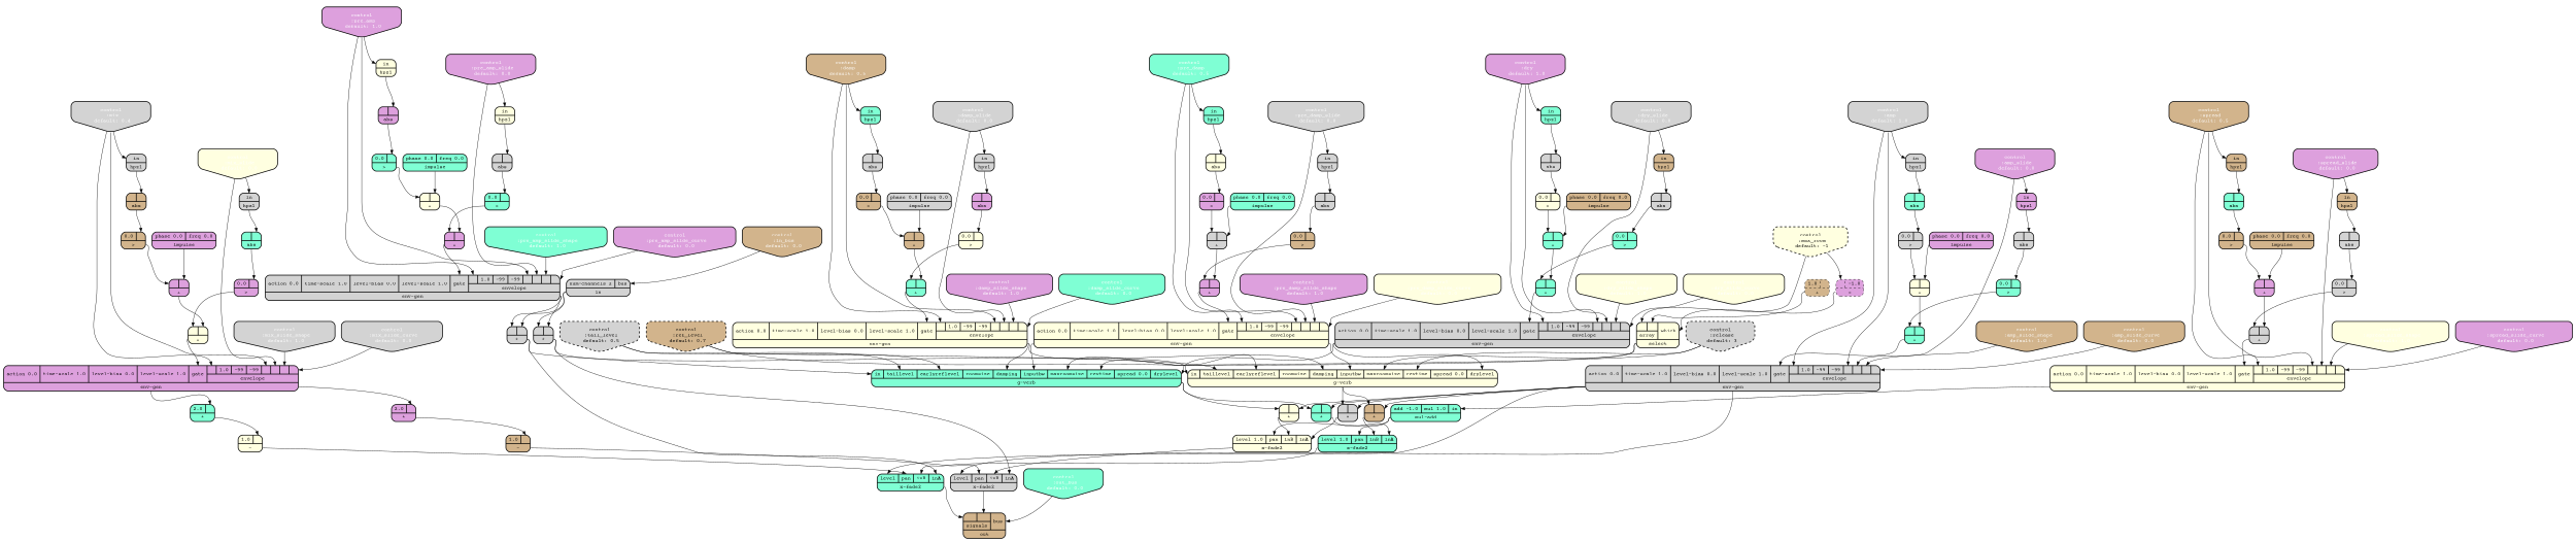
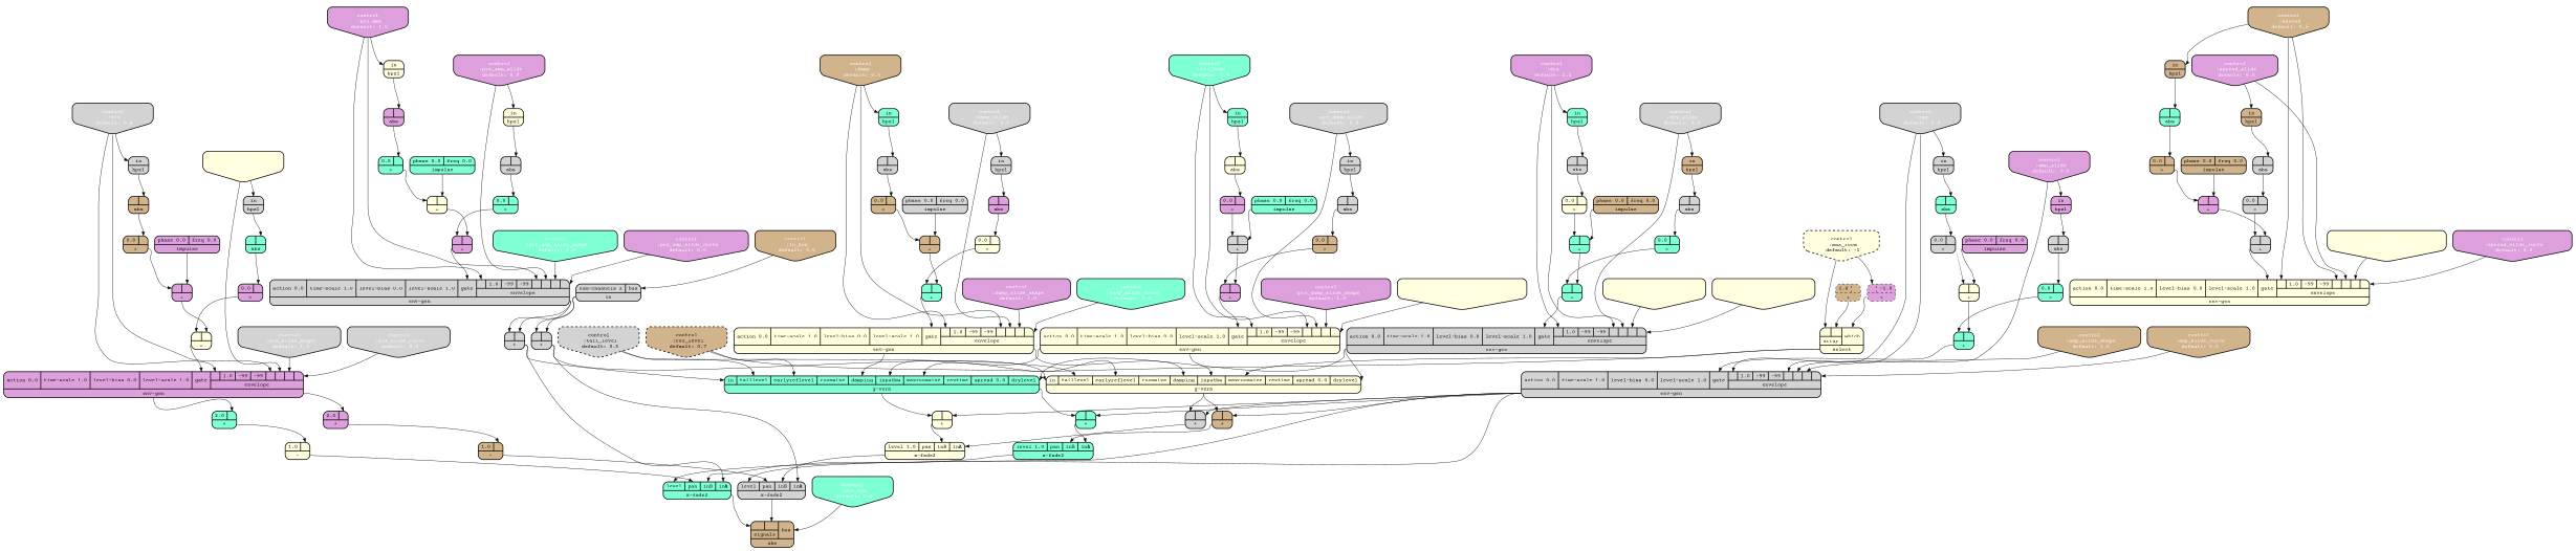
  digraph {
    fontname="Courier Prime"
    node [fillcolor=lightgrey fontname="Courier Prime" rankdir=LR shape=record style="bold, rounded,filled"]
    edge [fontname="Courier Prime" headport=a tailport=__UG_NAME__]
    n1 [label="{{ <b> |<a> } |<__UG_NAME__>* }" style="filled, bold, rounded"]
    n2 [fillcolor=aquamarine label="{{ <in> in|<taillevel> taillevel|<earlyreflevel> earlyreflevel|<roomsize> roomsize|<damping> damping|<inputbw> inputbw|<maxroomsize> maxroomsize|<revtime> revtime|<spread> spread 0.0|<drylevel> drylevel} |<__UG_NAME__>g-verb }" style="filled, bold, rounded"]
    n3 [fillcolor=aquamarine label="{{ <level> level|<pan> pan|<inb> inB|<ina> inA} |<__UG_NAME__>x-fade2 }" style="filled, bold, rounded"]
    n4 [fillcolor=lightyellow label="{{ <b> |<a> } |<__UG_NAME__>* }" style="filled, bold, rounded"]
    n5 [fillcolor=aquamarine label="{{ <b> |<a> } |<__UG_NAME__>* }" style="filled, bold, rounded"]
-   n6 [fillcolor=tan label="{{ {{<signals___x____fade2___0>|<signals___x____fade2___1>}|signals}|<bus> bus} |<__UG_NAME__>out }" style="filled, bold, rounded"]
+   n6 [fillcolor=tan label="{{ {{<signals___x____fade2___0>|<signals___x____fade2___1>}|signals}|<bus> bus} |<__UG_NAME__>abs }" style="filled, bold, rounded"]
    n7 [fillcolor=lightyellow label="{{ <level> level 1.0|<pan> pan|<inb> inB|<ina> inA} |<__UG_NAME__>x-fade2 }" style="filled, bold, rounded"]
    n8 [label="{{ <level> level|<pan> pan|<inb> inB|<ina> inA} |<__UG_NAME__>x-fade2 }" style="filled, bold, rounded"]
    n9 [fillcolor=aquamarine label="{{ <b> 2.0|<a> } |<__UG_NAME__>* }"]
    n10 [fillcolor=lightyellow label="{{ <b> 1.0|<a> } |<__UG_NAME__>- }"]
    n11 [fillcolor=plum label="{{ <b> 2.0|<a> } |<__UG_NAME__>* }"]
    n12 [fillcolor=tan label="{{ <b> 1.0|<a> } |<__UG_NAME__>- }"]
    n13 [label="{{ <b> |<a> } |<__UG_NAME__>* }" style="filled, bold, rounded"]
    n14 [fillcolor=lightyellow label="{{ <in> in|<taillevel> taillevel|<earlyreflevel> earlyreflevel|<roomsize> roomsize|<damping> damping|<inputbw> inputbw|<maxroomsize> maxroomsize|<revtime> revtime|<spread> spread 0.0|<drylevel> drylevel} |<__UG_NAME__>g-verb }" style="filled, bold, rounded"]
    n15 [fillcolor=tan label="{{ <b> |<a> } |<__UG_NAME__>* }" style="filled, bold, rounded"]
    n16 [label="{{ <b> |<a> } |<__UG_NAME__>* }" style="filled, bold, rounded"]
    n17 [fillcolor=aquamarine label="{{ <level> level 1.0|<pan> pan|<inb> inB|<ina> inA} |<__UG_NAME__>x-fade2 }" style="filled, bold, rounded"]
    n18 [fillcolor=lightyellow label="{{ <b> |<a> } |<__UG_NAME__>+ }"]
    n19 [fillcolor=aquamarine label="{{ <b> |<a> } |<__UG_NAME__>+ }"]
    n20 [label="{{ <action> action 0.0|<time____scale> time-scale 1.0|<level____bias> level-bias 0.0|<level____scale> level-scale 1.0|<gate> gate|{{<envelope___control___0>|1.0|-99|-99|<envelope___control___4>|<envelope___control___5>|<envelope___control___6>|<envelope___control___7>}|envelope}} |<__UG_NAME__>env-gen }"]
    n21 [fillcolor=lightyellow label="{{ <b> |<a> } |<__UG_NAME__>+ }"]
    n22 [fillcolor=plum label="{{ <b> |<a> } |<__UG_NAME__>+ }"]
    n23 [label="{{ <action> action 0.0|<time____scale> time-scale 1.0|<level____bias> level-bias 0.0|<level____scale> level-scale 1.0|<gate> gate|{{<envelope___control___0>|1.0|-99|-99|<envelope___control___4>|<envelope___control___5>|<envelope___control___6>|<envelope___control___7>}|envelope}} |<__UG_NAME__>env-gen }"]
    n24 [fillcolor=tan label="{{ <b> |<a> } |<__UG_NAME__>+ }"]
    n25 [fillcolor=aquamarine label="{{ <b> |<a> } |<__UG_NAME__>+ }"]
    n26 [fillcolor=lightyellow label="{{ <action> action 0.0|<time____scale> time-scale 1.0|<level____bias> level-bias 0.0|<level____scale> level-scale 1.0|<gate> gate|{{<envelope___control___0>|1.0|-99|-99|<envelope___control___4>|<envelope___control___5>|<envelope___control___6>|<envelope___control___7>}|envelope}} |<__UG_NAME__>env-gen }"]
    n27 [label="{{ <b> |<a> } |<__UG_NAME__>+ }"]
    n28 [fillcolor=plum label="{{ <b> |<a> } |<__UG_NAME__>+ }"]
    n29 [fillcolor=lightyellow label="{{ <action> action 0.0|<time____scale> time-scale 1.0|<level____bias> level-bias 0.0|<level____scale> level-scale 1.0|<gate> gate|{{<envelope___control___0>|1.0|-99|-99|<envelope___control___4>|<envelope___control___5>|<envelope___control___6>|<envelope___control___7>}|envelope}} |<__UG_NAME__>env-gen }"]
    n30 [fillcolor=aquamarine label="{{ <b> |<a> } |<__UG_NAME__>+ }"]
    n31 [fillcolor=aquamarine label="{{ <b> |<a> } |<__UG_NAME__>+ }"]
    n32 [label="{{ <action> action 0.0|<time____scale> time-scale 1.0|<level____bias> level-bias 0.0|<level____scale> level-scale 1.0|<gate> gate|{{<envelope___control___0>|1.0|-99|-99|<envelope___control___4>|<envelope___control___5>|<envelope___control___6>|<envelope___control___7>}|envelope}} |<__UG_NAME__>env-gen }"]
    n33 [fillcolor=tan label="{{ <b> 1.0|<a> } |<__UG_NAME__>+ }" style="dashed, rounded,filled"]
    n34 [fillcolor=lightyellow label="{{ {{<array___control___0>|<array___binary____op____u____gen___1>}|array}|<which> which} |<__UG_NAME__>select }"]
    n35 [fillcolor=plum label="{{ <b> |<a> } |<__UG_NAME__>+ }"]
    n36 [label="{{ <b> |<a> } |<__UG_NAME__>+ }"]
    n37 [fillcolor=lightyellow label="{{ <action> action 0.0|<time____scale> time-scale 1.0|<level____bias> level-bias 0.0|<level____scale> level-scale 1.0|<gate> gate|{{<envelope___control___0>|1.0|-99|-99|<envelope___control___4>|<envelope___control___5>|<envelope___control___6>|<envelope___control___7>}|envelope}} |<__UG_NAME__>env-gen }"]
-   n38 [fillcolor=aquamarine label="{{ <add> add -1.0|<mul> mul 1.0|<in> in} |<__UG_NAME__>mul-add }"]
    n39 [fillcolor=plum label="{{ <b> |<a> } |<__UG_NAME__>+ }"]
    n40 [fillcolor=lightyellow label="{{ <b> |<a> } |<__UG_NAME__>+ }"]
    n41 [fillcolor=plum label="{{ <action> action 0.0|<time____scale> time-scale 1.0|<level____bias> level-bias 0.0|<level____scale> level-scale 1.0|<gate> gate|{{<envelope___control___0>|1.0|-99|-99|<envelope___control___4>|<envelope___control___5>|<envelope___control___6>|<envelope___control___7>}|envelope}} |<__UG_NAME__>env-gen }"]
    n42 [fillcolor=plum label="{{ <b> |<a> -1.0} |<__UG_NAME__>= }" style="dashed, rounded,filled"]
    n43 [label="{{ <b> 0.0|<a> } |<__UG_NAME__>\> }"]
    n44 [fillcolor=aquamarine label="{{ <b> 0.0|<a> } |<__UG_NAME__>\> }"]
    n45 [fillcolor=aquamarine label="{{ <b> 0.0|<a> } |<__UG_NAME__>\> }"]
    n46 [fillcolor=aquamarine label="{{ <b> 0.0|<a> } |<__UG_NAME__>\> }"]
    n47 [fillcolor=tan label="{{ <b> 0.0|<a> } |<__UG_NAME__>\> }"]
    n48 [fillcolor=lightyellow label="{{ <b> 0.0|<a> } |<__UG_NAME__>\> }"]
    n49 [fillcolor=plum label="{{ <b> 0.0|<a> } |<__UG_NAME__>\> }"]
    n50 [fillcolor=tan label="{{ <b> 0.0|<a> } |<__UG_NAME__>\> }"]
    n51 [fillcolor=lightyellow label="{{ <b> 0.0|<a> } |<__UG_NAME__>\> }"]
    n52 [fillcolor=aquamarine label="{{ <b> 0.0|<a> } |<__UG_NAME__>\> }"]
    n53 [fillcolor=tan label="{{ <b> 0.0|<a> } |<__UG_NAME__>\> }"]
    n54 [label="{{ <b> 0.0|<a> } |<__UG_NAME__>\> }"]
    n55 [fillcolor=tan label="{{ <b> 0.0|<a> } |<__UG_NAME__>\> }"]
    n56 [fillcolor=plum label="{{ <b> 0.0|<a> } |<__UG_NAME__>\> }"]
    n57 [fillcolor=aquamarine label="{{ <b> |<a> } |<__UG_NAME__>abs }"]
    n58 [label="{{ <b> |<a> } |<__UG_NAME__>abs }"]
    n59 [fillcolor=plum label="{{ <b> |<a> } |<__UG_NAME__>abs }"]
    n60 [label="{{ <b> |<a> } |<__UG_NAME__>abs }"]
    n61 [label="{{ <b> |<a> } |<__UG_NAME__>abs }"]
    n62 [fillcolor=plum label="{{ <b> |<a> } |<__UG_NAME__>abs }"]
    n63 [fillcolor=lightyellow label="{{ <b> |<a> } |<__UG_NAME__>abs }"]
    n64 [label="{{ <b> |<a> } |<__UG_NAME__>abs }"]
    n65 [label="{{ <b> |<a> } |<__UG_NAME__>abs }"]
    n66 [label="{{ <b> |<a> } |<__UG_NAME__>abs }"]
    n67 [fillcolor=aquamarine label="{{ <b> |<a> } |<__UG_NAME__>abs }"]
    n68 [label="{{ <b> |<a> } |<__UG_NAME__>abs }"]
    n69 [fillcolor=tan label="{{ <b> |<a> } |<__UG_NAME__>abs }"]
    n70 [fillcolor=aquamarine label="{{ <b> |<a> } |<__UG_NAME__>abs }"]
    n71 [fillcolor=lightyellow fontcolor=black label="control\n :max_room\n default: -1" shape=invhouse style="rounded, dashed, filled, bold,filled" rankdir=""]
-   n72 [fontcolor=black label="control\n :release\n default: 3" shape=invhouse style="rounded, dashed, filled, bold,filled" rankdir=""]
    n73 [fillcolor=tan fontcolor=black label="control\n :ref_level\n default: 0.7" shape=invhouse style="rounded, dashed, filled, bold,filled" rankdir=""]
    n74 [fontcolor=black label="control\n :tail_level\n default: 0.5" shape=invhouse style="rounded, dashed, filled, bold,filled" rankdir=""]
    n75 [fontcolor=white label="control\n :amp\n default: 1.0" shape=invhouse style="rounded, filled, bold,filled" rankdir=""]
    n76 [label="{{ <in> in} |<__UG_NAME__>hpz1 }"]
    n77 [fillcolor=plum fontcolor=white label="control\n :amp_slide\n default: 0.0" shape=invhouse style="rounded, filled, bold,filled" rankdir=""]
    n78 [fillcolor=plum label="{{ <in> in} |<__UG_NAME__>hpz1 }"]
    n79 [fillcolor=tan fontcolor=white label="control\n :amp_slide_shape\n default: 1.0" shape=invhouse style="rounded, filled, bold,filled" rankdir=""]
    n80 [fillcolor=tan fontcolor=white label="control\n :amp_slide_curve\n default: 0.0" shape=invhouse style="rounded, filled, bold,filled" rankdir=""]
    n81 [fontcolor=white label="control\n :mix\n default: 0.4" shape=invhouse style="rounded, filled, bold,filled" rankdir=""]
    n82 [label="{{ <in> in} |<__UG_NAME__>hpz1 }"]
    n83 [fillcolor=lightyellow fontcolor=white label="control\n :mix_slide\n default: 0.0" shape=invhouse style="rounded, filled, bold,filled" rankdir=""]
    n84 [label="{{ <in> in} |<__UG_NAME__>hpz1 }"]
    n85 [fontcolor=white label="control\n :mix_slide_shape\n default: 1.0" shape=invhouse style="rounded, filled, bold,filled" rankdir=""]
    n86 [fontcolor=white label="control\n :mix_slide_curve\n default: 0.0" shape=invhouse style="rounded, filled, bold,filled" rankdir=""]
    n87 [fillcolor=plum fontcolor=white label="control\n :pre_amp\n default: 1.0" shape=invhouse style="rounded, filled, bold,filled" rankdir=""]
    n88 [fillcolor=lightyellow label="{{ <in> in} |<__UG_NAME__>hpz1 }"]
    n89 [fillcolor=plum fontcolor=white label="control\n :pre_amp_slide\n default: 0.0" shape=invhouse style="rounded, filled, bold,filled" rankdir=""]
    n90 [fillcolor=lightyellow label="{{ <in> in} |<__UG_NAME__>hpz1 }"]
    n91 [fillcolor=aquamarine fontcolor=white label="control\n :pre_amp_slide_shape\n default: 1.0" shape=invhouse style="rounded, filled, bold,filled" rankdir=""]
    n92 [fillcolor=plum fontcolor=white label="control\n :pre_amp_slide_curve\n default: 0.0" shape=invhouse style="rounded, filled, bold,filled" rankdir=""]
    n93 [fillcolor=tan fontcolor=white label="control\n :spread\n default: 0.5" shape=invhouse style="rounded, filled, bold,filled" rankdir=""]
    n94 [fillcolor=tan label="{{ <in> in} |<__UG_NAME__>hpz1 }"]
    n95 [fillcolor=plum fontcolor=white label="control\n :spread_slide\n default: 0.0" shape=invhouse style="rounded, filled, bold,filled" rankdir=""]
    n96 [fillcolor=tan label="{{ <in> in} |<__UG_NAME__>hpz1 }"]
    n97 [fillcolor=lightyellow fontcolor=white label="control\n :spread_slide_shape\n default: 1.0" shape=invhouse style="rounded, filled, bold,filled" rankdir=""]
    n98 [fillcolor=plum fontcolor=white label="control\n :spread_slide_curve\n default: 0.0" shape=invhouse style="rounded, filled, bold,filled" rankdir=""]
    n99 [fillcolor=tan fontcolor=white label="control\n :damp\n default: 0.5" shape=invhouse style="rounded, filled, bold,filled" rankdir=""]
    n100 [fillcolor=aquamarine label="{{ <in> in} |<__UG_NAME__>hpz1 }"]
    n101 [fontcolor=white label="control\n :damp_slide\n default: 0.0" shape=invhouse style="rounded, filled, bold,filled" rankdir=""]
    n102 [label="{{ <in> in} |<__UG_NAME__>hpz1 }"]
    n103 [fillcolor=plum fontcolor=white label="control\n :damp_slide_shape\n default: 1.0" shape=invhouse style="rounded, filled, bold,filled" rankdir=""]
    n104 [fillcolor=aquamarine fontcolor=white label="control\n :damp_slide_curve\n default: 0.0" shape=invhouse style="rounded, filled, bold,filled" rankdir=""]
    n105 [fillcolor=aquamarine fontcolor=white label="control\n :pre_damp\n default: 0.5" shape=invhouse style="rounded, filled, bold,filled" rankdir=""]
    n106 [fillcolor=aquamarine label="{{ <in> in} |<__UG_NAME__>hpz1 }"]
    n107 [fontcolor=white label="control\n :pre_damp_slide\n default: 0.0" shape=invhouse style="rounded, filled, bold,filled" rankdir=""]
    n108 [label="{{ <in> in} |<__UG_NAME__>hpz1 }"]
    n109 [fillcolor=plum fontcolor=white label="control\n :pre_damp_slide_shape\n default: 1.0" shape=invhouse style="rounded, filled, bold,filled" rankdir=""]
    n110 [fillcolor=lightyellow fontcolor=white label="control\n :pre_damp_slide_curve\n default: 0.0" shape=invhouse style="rounded, filled, bold,filled" rankdir=""]
    n111 [fillcolor=plum fontcolor=white label="control\n :dry\n default: 1.0" shape=invhouse style="rounded, filled, bold,filled" rankdir=""]
    n112 [fillcolor=aquamarine label="{{ <in> in} |<__UG_NAME__>hpz1 }"]
    n113 [fontcolor=white label="control\n :dry_slide\n default: 0.0" shape=invhouse style="rounded, filled, bold,filled" rankdir=""]
    n114 [fillcolor=tan label="{{ <in> in} |<__UG_NAME__>hpz1 }"]
    n115 [fillcolor=lightyellow fontcolor=white label="control\n :dry_slide_shape\n default: 1.0" shape=invhouse style="rounded, filled, bold,filled" rankdir=""]
    n116 [fillcolor=lightyellow fontcolor=white label="control\n :dry_slide_curve\n default: 0.0" shape=invhouse style="rounded, filled, bold,filled" rankdir=""]
    n117 [fillcolor=tan fontcolor=white label="control\n :in_bus\n default: 0.0" shape=invhouse style="rounded, filled, bold,filled" rankdir=""]
    n118 [label="{{ <num____channels> num-channels 2|<bus> bus} |<__UG_NAME__>in }" style="filled, bold, rounded"]
    n119 [fillcolor=aquamarine fontcolor=white label="control\n :out_bus\n default: 0.0" shape=invhouse style="rounded, filled, bold,filled" rankdir=""]
    n120 [fillcolor=plum label="{{ <phase> phase 0.0|<freq> freq 0.0} |<__UG_NAME__>impulse }"]
    n121 [fillcolor=aquamarine label="{{ <phase> phase 0.0|<freq> freq 0.0} |<__UG_NAME__>impulse }"]
    n122 [label="{{ <phase> phase 0.0|<freq> freq 0.0} |<__UG_NAME__>impulse }"]
    n123 [fillcolor=aquamarine label="{{ <phase> phase 0.0|<freq> freq 0.0} |<__UG_NAME__>impulse }"]
    n124 [fillcolor=tan label="{{ <phase> phase 0.0|<freq> freq 0.0} |<__UG_NAME__>impulse }"]
    n125 [fillcolor=plum label="{{ <phase> phase 0.0|<freq> freq 0.0} |<__UG_NAME__>impulse }"]
    n126 [fillcolor=tan label="{{ <phase> phase 0.0|<freq> freq 0.0} |<__UG_NAME__>impulse }"]
    n1 -> n2 [headport=in]
    n1 -> n3 [headport=ina]
    n2 -> n4 [headport=b]
    n2 -> n5 [headport=b]
    n3 -> n6 [headport=signals___x____fade2___0]
    n4 -> n7 [headport=inb]
    n5 -> n17 [headport=ina]
    n7 -> n8 [headport=inb]
    n8 -> n6 [headport=signals___x____fade2___1]
    n9 -> n10
    n10 -> n3 [headport=pan]
    n11 -> n12
    n12 -> n8 [headport=pan]
    n13 -> n8 [headport=ina]
    n13 -> n14 [headport=in]
    n14 -> n15 [headport=b]
    n14 -> n16 [headport=b]
    n15 -> n17 [headport=inb]
    n16 -> n7 [headport=ina]
    n17 -> n3 [headport=inb]
    n18 -> n19
    n19 -> n20 [headport=gate]
    n20 -> n3 [headport=level]
    n20 -> n4
    n20 -> n5
    n20 -> n8 [headport=level]
    n20 -> n15
    n20 -> n16
    n21 -> n22
    n22 -> n23 [headport=gate]
    n23 -> n1
    n23 -> n13
    n24 -> n25
    n25 -> n26 [headport=gate]
    n26 -> n2 [headport=damping]
    n26 -> n14 [headport=damping]
    n27 -> n28
    n28 -> n29 [headport=gate]
    n29 -> n2 [headport=inputbw]
    n29 -> n14 [headport=inputbw]
    n30 -> n31
    n31 -> n32 [headport=gate]
    n32 -> n2 [headport=drylevel]
    n32 -> n14 [headport=drylevel]
    n33 -> n34 [headport=array___binary____op____u____gen___1]
    n34 -> n2 [headport=maxroomsize]
    n34 -> n14 [headport=maxroomsize]
    n35 -> n36
    n36 -> n37 [headport=gate]
-   n37 -> n38 [headport=in]
-   n38 -> n7 [headport=pan]
-   n38 -> n17 [headport=pan]
    n39 -> n40
    n40 -> n41 [headport=gate]
    n41 -> n9
    n41 -> n11
    n42 -> n34 [headport=which]
    n43 -> n18 [headport=b]
    n44 -> n19 [headport=b]
    n45 -> n21 [headport=b]
    n46 -> n22 [headport=b]
    n47 -> n24 [headport=b]
    n48 -> n25 [headport=b]
    n49 -> n27 [headport=b]
    n50 -> n28 [headport=b]
    n51 -> n30 [headport=b]
    n52 -> n31 [headport=b]
    n53 -> n35 [headport=b]
    n54 -> n36 [headport=b]
    n55 -> n39 [headport=b]
    n56 -> n40 [headport=b]
    n57 -> n43
    n58 -> n44
    n59 -> n45
    n60 -> n46
    n61 -> n47
    n62 -> n48
    n63 -> n49
    n64 -> n50
    n65 -> n51
    n66 -> n52
    n67 -> n53
    n68 -> n54
    n69 -> n55
    n70 -> n56
    n71 -> n34 [headport=array___control___0]
    n71 -> n42 [headport=b]
-   n72 -> n2 [headport=revtime]
-   n72 -> n14 [headport=revtime]
    n73 -> n2 [headport=earlyreflevel]
    n73 -> n14 [headport=earlyreflevel]
    n74 -> n2 [headport=taillevel]
    n74 -> n14 [headport=taillevel]
    n75 -> n20 [headport=envelope___control___0]
    n75 -> n20 [headport=envelope___control___4]
    n75 -> n76 [headport=in]
    n76 -> n57
    n77 -> n20 [headport=envelope___control___5]
    n77 -> n78 [headport=in]
    n78 -> n58
    n79 -> n20 [headport=envelope___control___6]
    n80 -> n20 [headport=envelope___control___7]
    n81 -> n41 [headport=envelope___control___0]
    n81 -> n41 [headport=envelope___control___4]
    n81 -> n82 [headport=in]
    n82 -> n69
    n83 -> n41 [headport=envelope___control___5]
    n83 -> n84 [headport=in]
    n84 -> n70
    n85 -> n41 [headport=envelope___control___6]
    n86 -> n41 [headport=envelope___control___7]
    n87 -> n23 [headport=envelope___control___0]
    n87 -> n23 [headport=envelope___control___4]
    n87 -> n88 [headport=in]
    n88 -> n59
    n89 -> n23 [headport=envelope___control___5]
    n89 -> n90 [headport=in]
    n90 -> n60
    n91 -> n23 [headport=envelope___control___6]
    n92 -> n23 [headport=envelope___control___7]
    n93 -> n37 [headport=envelope___control___0]
    n93 -> n37 [headport=envelope___control___4]
    n93 -> n94 [headport=in]
    n94 -> n67
    n95 -> n37 [headport=envelope___control___5]
    n95 -> n96 [headport=in]
    n96 -> n68
    n97 -> n37 [headport=envelope___control___6]
    n98 -> n37 [headport=envelope___control___7]
    n99 -> n26 [headport=envelope___control___0]
    n99 -> n26 [headport=envelope___control___4]
    n99 -> n100 [headport=in]
    n100 -> n61
    n101 -> n26 [headport=envelope___control___5]
    n101 -> n102 [headport=in]
    n102 -> n62
    n103 -> n26 [headport=envelope___control___6]
    n104 -> n26 [headport=envelope___control___7]
    n105 -> n29 [headport=envelope___control___0]
    n105 -> n29 [headport=envelope___control___4]
    n105 -> n106 [headport=in]
    n106 -> n63
    n107 -> n29 [headport=envelope___control___5]
    n107 -> n108 [headport=in]
    n108 -> n64
    n109 -> n29 [headport=envelope___control___6]
    n110 -> n29 [headport=envelope___control___7]
    n111 -> n32 [headport=envelope___control___0]
    n111 -> n32 [headport=envelope___control___4]
    n111 -> n112 [headport=in]
    n112 -> n65
    n113 -> n32 [headport=envelope___control___5]
    n113 -> n114 [headport=in]
    n114 -> n66
    n115 -> n32 [headport=envelope___control___6]
    n116 -> n32 [headport=envelope___control___7]
    n117 -> n118 [headport=bus]
    n118 -> n1 [headport=b]
    n118 -> n13 [headport=b]
    n119 -> n6 [headport=bus]
    n120 -> n18
    n121 -> n21
    n122 -> n24
    n123 -> n27
    n124 -> n30
    n125 -> n39
    n126 -> n35
  }
